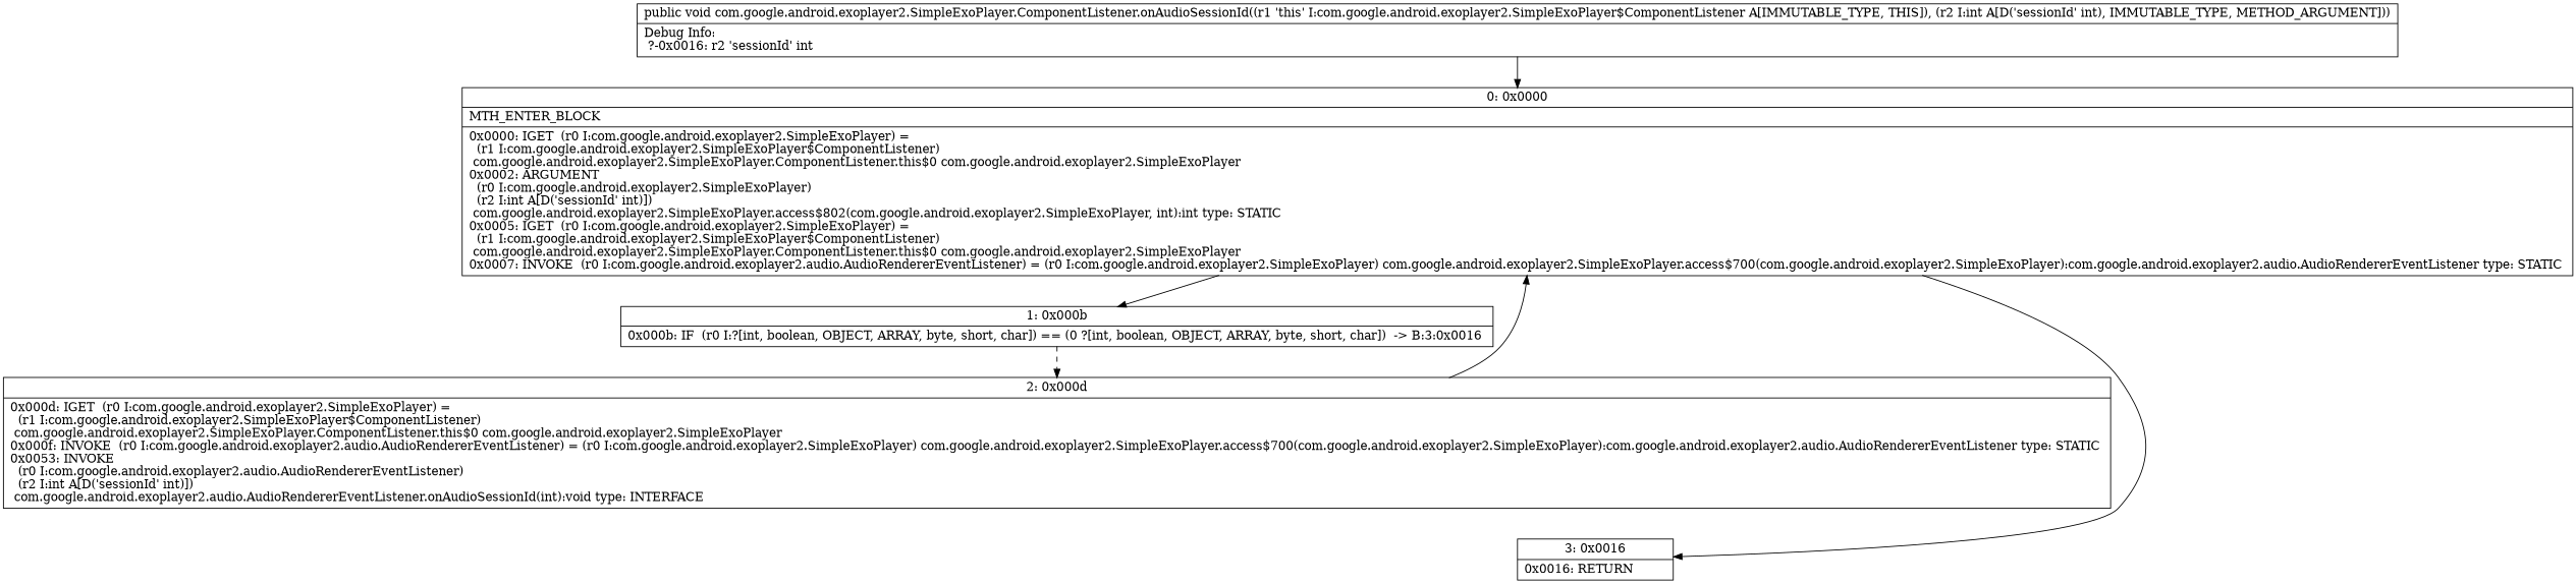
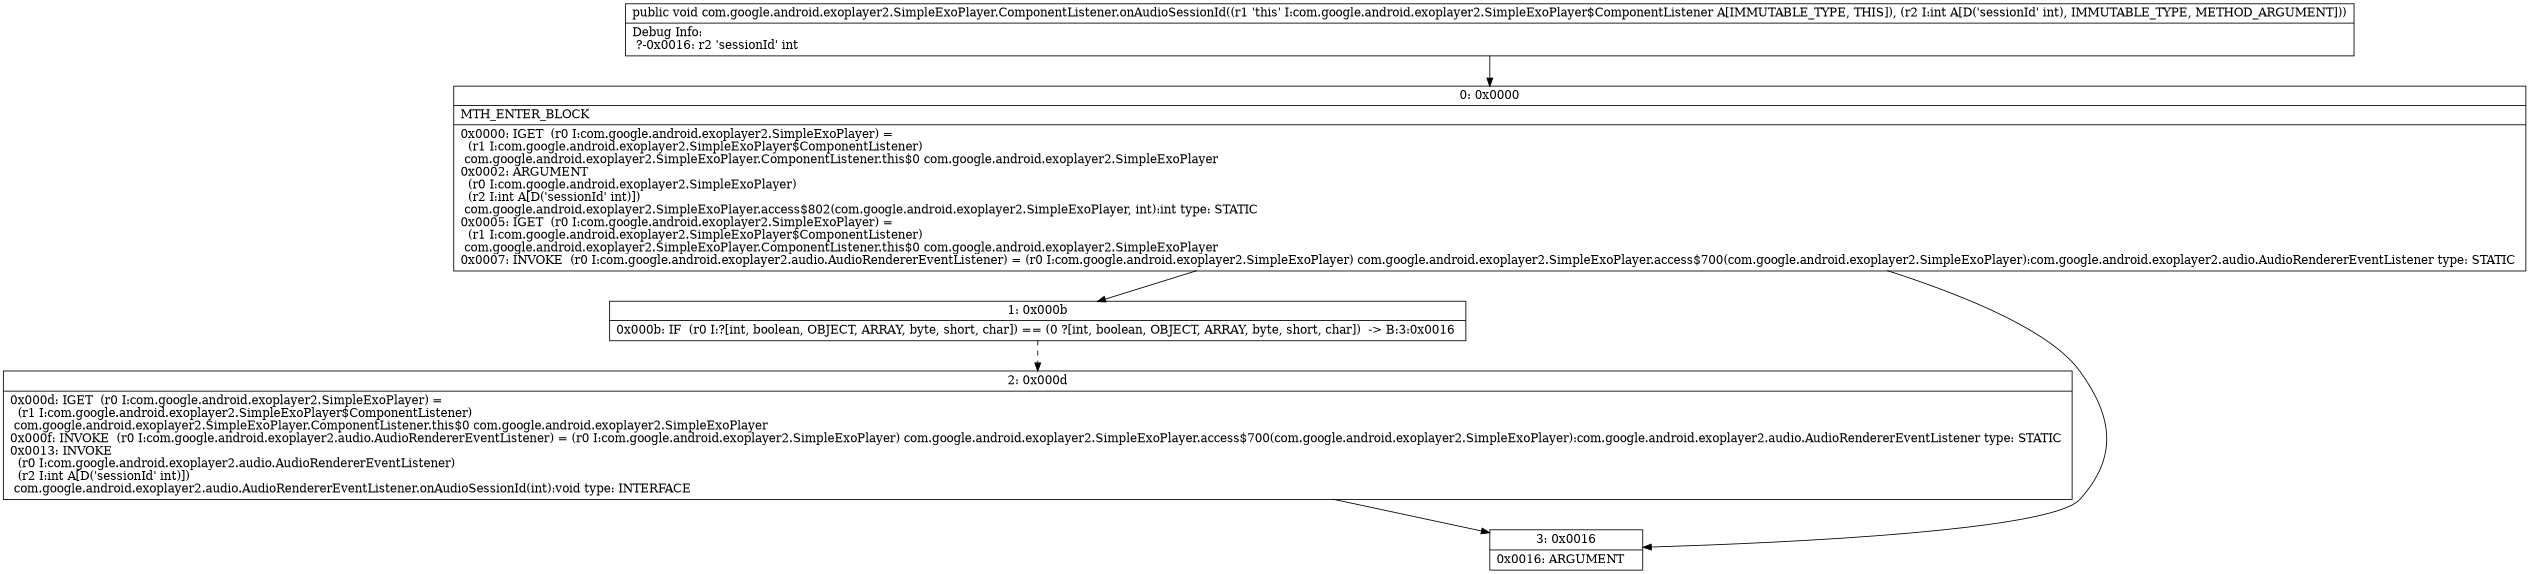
  digraph {
    node [shape=record]
    n1 [label="{0\:\ 0x0000|MTH_ENTER_BLOCK\l|0x0000: IGET  (r0 I:com.google.android.exoplayer2.SimpleExoPlayer) = \l  (r1 I:com.google.android.exoplayer2.SimpleExoPlayer$ComponentListener)\l com.google.android.exoplayer2.SimpleExoPlayer.ComponentListener.this$0 com.google.android.exoplayer2.SimpleExoPlayer \l0x0002: ARGUMENT  \l  (r0 I:com.google.android.exoplayer2.SimpleExoPlayer)\l  (r2 I:int A[D('sessionId' int)])\l com.google.android.exoplayer2.SimpleExoPlayer.access$802(com.google.android.exoplayer2.SimpleExoPlayer, int):int type: STATIC \l0x0005: IGET  (r0 I:com.google.android.exoplayer2.SimpleExoPlayer) = \l  (r1 I:com.google.android.exoplayer2.SimpleExoPlayer$ComponentListener)\l com.google.android.exoplayer2.SimpleExoPlayer.ComponentListener.this$0 com.google.android.exoplayer2.SimpleExoPlayer \l0x0007: INVOKE  (r0 I:com.google.android.exoplayer2.audio.AudioRendererEventListener) = (r0 I:com.google.android.exoplayer2.SimpleExoPlayer) com.google.android.exoplayer2.SimpleExoPlayer.access$700(com.google.android.exoplayer2.SimpleExoPlayer):com.google.android.exoplayer2.audio.AudioRendererEventListener type: STATIC \l}"]
    n2 [label="{1\:\ 0x000b|0x000b: IF  (r0 I:?[int, boolean, OBJECT, ARRAY, byte, short, char]) == (0 ?[int, boolean, OBJECT, ARRAY, byte, short, char])  \-\> B:3:0x0016 \l}"]
-   n3 [label="{3\:\ 0x0016|0x0016: RETURN   \l}"]
-   n4 [label="{2\:\ 0x000d|0x000d: IGET  (r0 I:com.google.android.exoplayer2.SimpleExoPlayer) = \l  (r1 I:com.google.android.exoplayer2.SimpleExoPlayer$ComponentListener)\l com.google.android.exoplayer2.SimpleExoPlayer.ComponentListener.this$0 com.google.android.exoplayer2.SimpleExoPlayer \l0x000f: INVOKE  (r0 I:com.google.android.exoplayer2.audio.AudioRendererEventListener) = (r0 I:com.google.android.exoplayer2.SimpleExoPlayer) com.google.android.exoplayer2.SimpleExoPlayer.access$700(com.google.android.exoplayer2.SimpleExoPlayer):com.google.android.exoplayer2.audio.AudioRendererEventListener type: STATIC \l0x0053: INVOKE  \l  (r0 I:com.google.android.exoplayer2.audio.AudioRendererEventListener)\l  (r2 I:int A[D('sessionId' int)])\l com.google.android.exoplayer2.audio.AudioRendererEventListener.onAudioSessionId(int):void type: INTERFACE \l}"]
+   n3 [label="{3\:\ 0x0016|0x0016: ARGUMENT   \l}"]
+   n4 [label="{2\:\ 0x000d|0x000d: IGET  (r0 I:com.google.android.exoplayer2.SimpleExoPlayer) = \l  (r1 I:com.google.android.exoplayer2.SimpleExoPlayer$ComponentListener)\l com.google.android.exoplayer2.SimpleExoPlayer.ComponentListener.this$0 com.google.android.exoplayer2.SimpleExoPlayer \l0x000f: INVOKE  (r0 I:com.google.android.exoplayer2.audio.AudioRendererEventListener) = (r0 I:com.google.android.exoplayer2.SimpleExoPlayer) com.google.android.exoplayer2.SimpleExoPlayer.access$700(com.google.android.exoplayer2.SimpleExoPlayer):com.google.android.exoplayer2.audio.AudioRendererEventListener type: STATIC \l0x0013: INVOKE  \l  (r0 I:com.google.android.exoplayer2.audio.AudioRendererEventListener)\l  (r2 I:int A[D('sessionId' int)])\l com.google.android.exoplayer2.audio.AudioRendererEventListener.onAudioSessionId(int):void type: INTERFACE \l}"]
    n5 [label="{public void com.google.android.exoplayer2.SimpleExoPlayer.ComponentListener.onAudioSessionId((r1 'this' I:com.google.android.exoplayer2.SimpleExoPlayer$ComponentListener A[IMMUTABLE_TYPE, THIS]), (r2 I:int A[D('sessionId' int), IMMUTABLE_TYPE, METHOD_ARGUMENT]))  | Debug Info:\l  ?\-0x0016: r2 'sessionId' int\l}"]
    n1 -> n2
    n1 -> n3
    n2 -> n4 [style=dashed]
-   n4 -> n1
+   n4 -> n3
    n5 -> n1
  }
